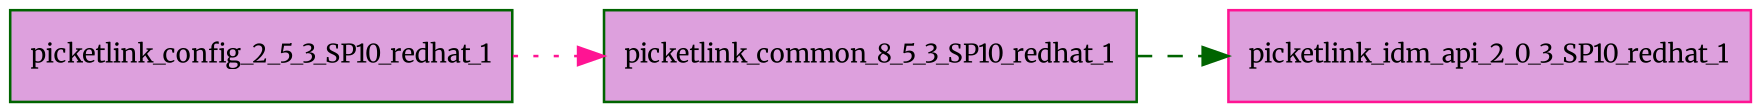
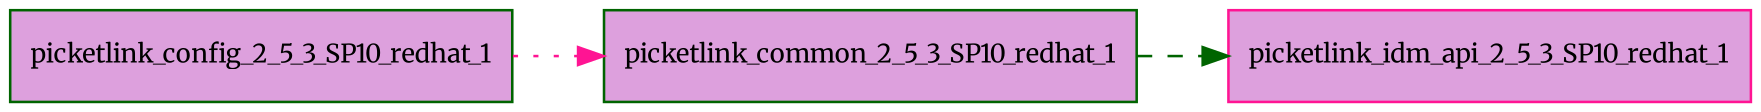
  digraph {
    fontname=Merriweather
    rankdir=LR
    node [color=darkgreen fillcolor=plum fontname=Merriweather fontsize=10.0 shape=box style=filled]
    edge [fontname=Merriweather]
    picketlink_config_2_5_3_SP10_redhat_1
-   picketlink_common_2_5_3_SP10_redhat_1 [label=picketlink_common_8_5_3_SP10_redhat_1]
-   picketlink_idm_api_2_5_3_SP10_redhat_1 [color=deeppink label=picketlink_idm_api_2_0_3_SP10_redhat_1]
+   picketlink_common_2_5_3_SP10_redhat_1
+   picketlink_idm_api_2_5_3_SP10_redhat_1 [color=deeppink]
    picketlink_config_2_5_3_SP10_redhat_1 -> picketlink_common_2_5_3_SP10_redhat_1 [color=deeppink style=dotted]
    picketlink_common_2_5_3_SP10_redhat_1 -> picketlink_idm_api_2_5_3_SP10_redhat_1 [color=darkgreen style=dashed]
  }
